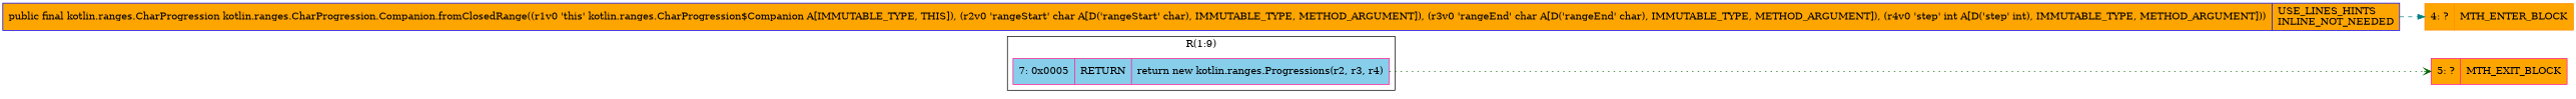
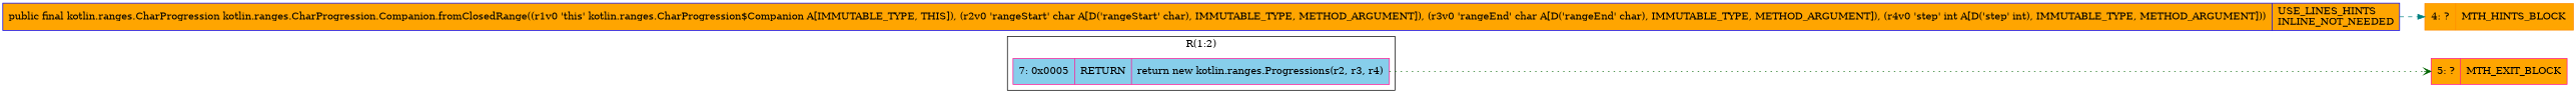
  digraph {
    rankdir=LR
    node [color=deeppink fillcolor=orange shape=record style=filled]
    n1 [fillcolor=skyblue label="{7\:\ 0x0005|RETURN\l|return new kotlin.ranges.Progressions(r2, r3, r4)\l}"]
    n2 [label="{5\:\ ?|MTH_EXIT_BLOCK\l}"]
-   n3 [color=darkorange label="{4\:\ ?|MTH_ENTER_BLOCK\l}"]
+   n3 [color=darkorange label="{4\:\ ?|MTH_HINTS_BLOCK\l}"]
    n4 [color=blue label="{public final kotlin.ranges.CharProgression kotlin.ranges.CharProgression.Companion.fromClosedRange((r1v0 'this' kotlin.ranges.CharProgression$Companion A[IMMUTABLE_TYPE, THIS]), (r2v0 'rangeStart' char A[D('rangeStart' char), IMMUTABLE_TYPE, METHOD_ARGUMENT]), (r3v0 'rangeEnd' char A[D('rangeEnd' char), IMMUTABLE_TYPE, METHOD_ARGUMENT]), (r4v0 'step' int A[D('step' int), IMMUTABLE_TYPE, METHOD_ARGUMENT]))  | USE_LINES_HINTS\lINLINE_NOT_NEEDED\l}"]
    subgraph cluster_1 {
-     label="R(1:9)"
+     label="R(1:2)"
      n1
    }
    n1 -> n2 [arrowhead=vee color=darkgreen style=dotted]
    n4 -> n3 [arrowhead=normal color=teal style=dashed]
  }
